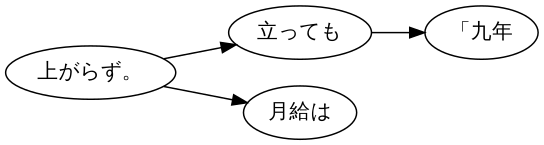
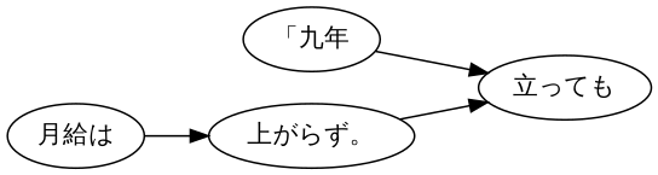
  digraph {
    rankdir=LR
    n1 [label="「九年"]
    n2 [label="立っても"]
    n3 [label="上がらず。"]
    n4 [label="月給は"]
-   n2 -> n1
+   n1 -> n2
    n3 -> n2
-   n3 -> n4
+   n4 -> n3
  }
